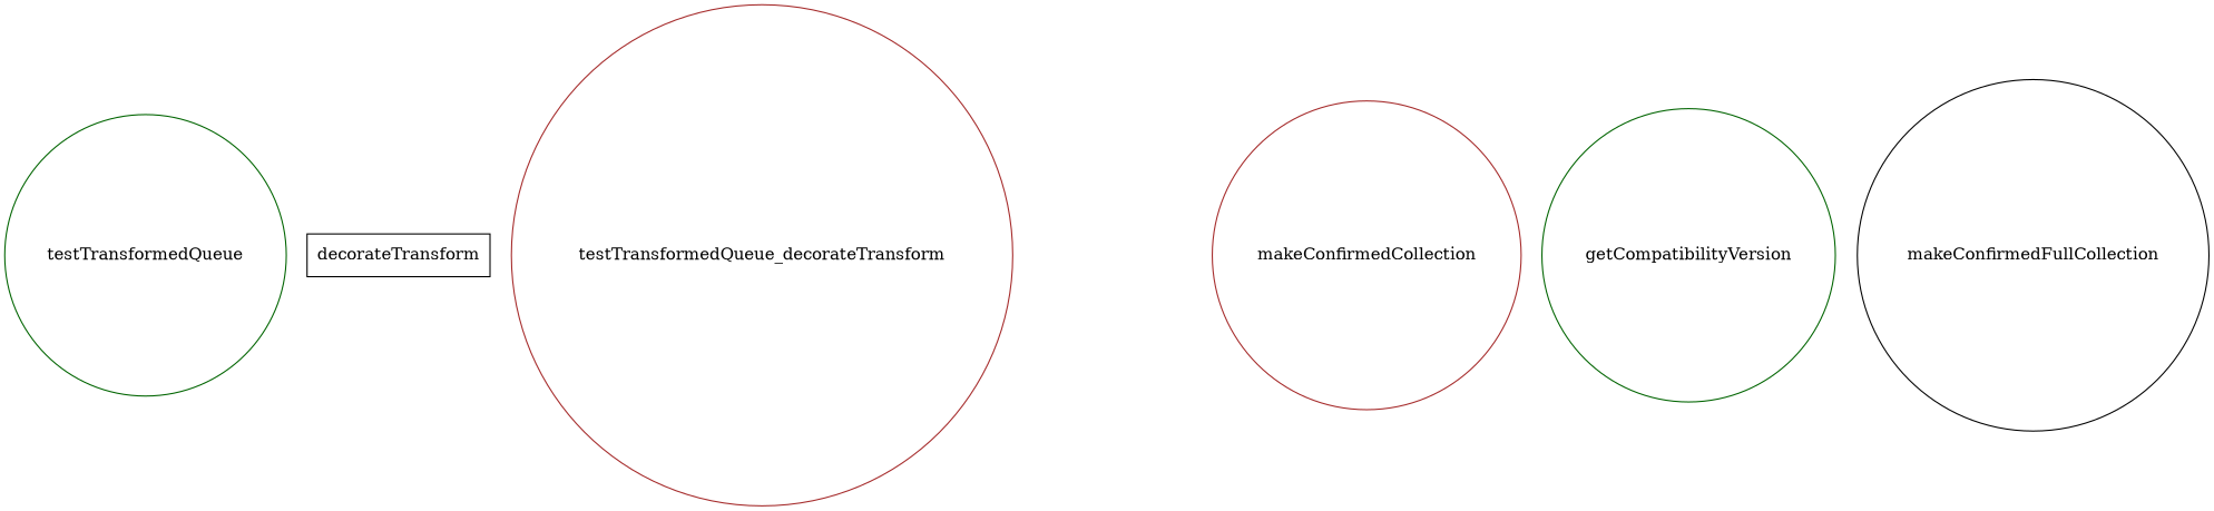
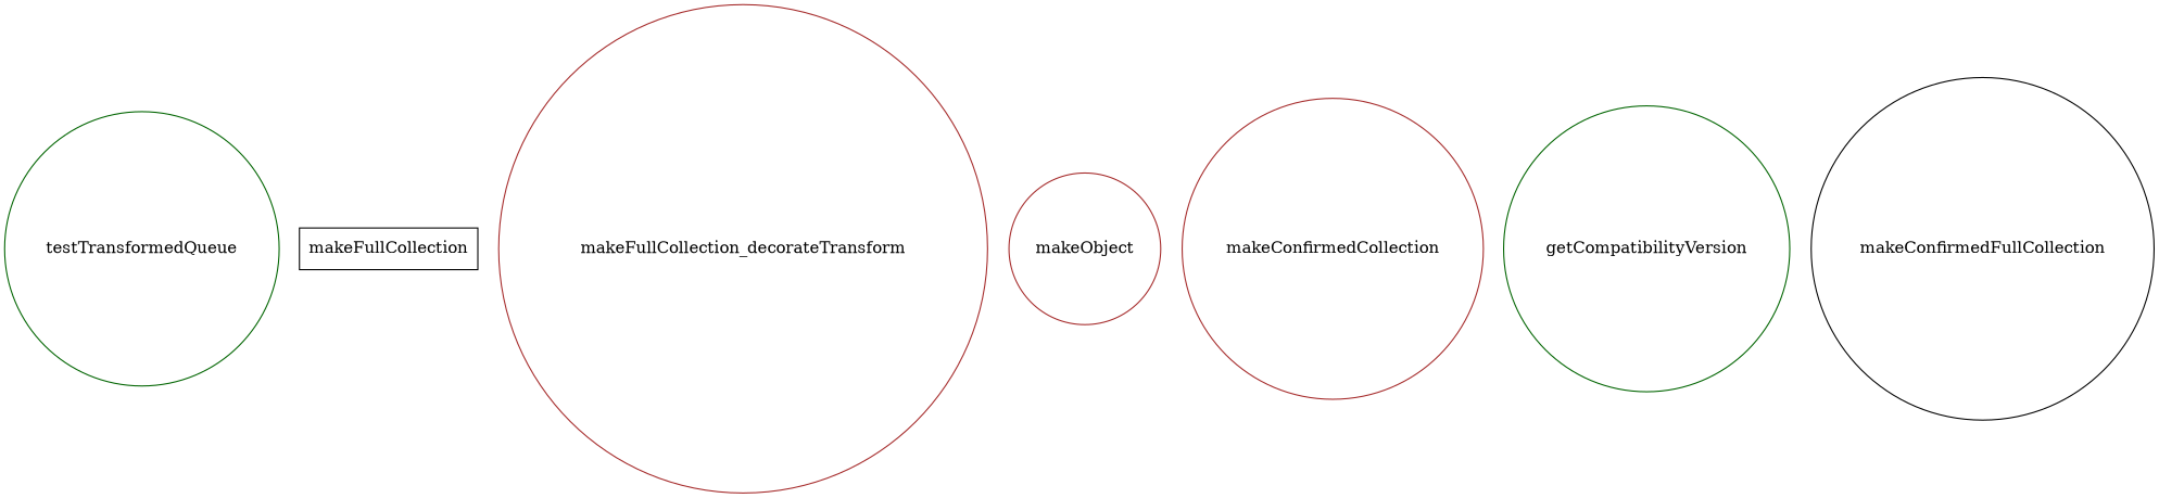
  digraph {
    node [color=brown shape=circle]
    testTransformedQueue [color=darkgreen]
-   makeFullCollection [color=black shape=box label=decorateTransform]
-   testTransformedQueue_decorateTransform
+   makeFullCollection [color=black shape=box]
+   testTransformedQueue_decorateTransform [label=makeFullCollection_decorateTransform]
+   makeObject
    makeConfirmedCollection
    getCompatibilityVersion [color=darkgreen]
    makeConfirmedFullCollection [color=black]
  }
